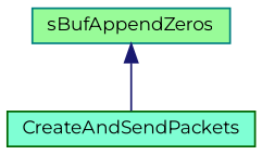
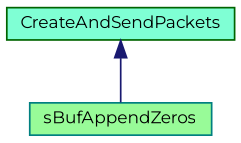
  digraph {
    rankdir=TB
    fontname=Montserrat
    node [fontname=Montserrat fontsize=10 shape=record style=filled]
    n1 [color=teal fillcolor=palegreen fontcolor=black height=0.2 label=sBufAppendZeros width=0.4]
    n2 [color=darkgreen fillcolor=aquamarine height=0.2 label=CreateAndSendPackets width=0.4]
-   n1 -> n2 [color=midnightblue dir=back fontname=Montserrat fontsize=10 labelfontname=Helvetica labelfontsize=10 style=solid]
+   n2 -> n1 [color=midnightblue dir=back fontname=Montserrat fontsize=10 labelfontname=Helvetica labelfontsize=10 style=solid]
  }
